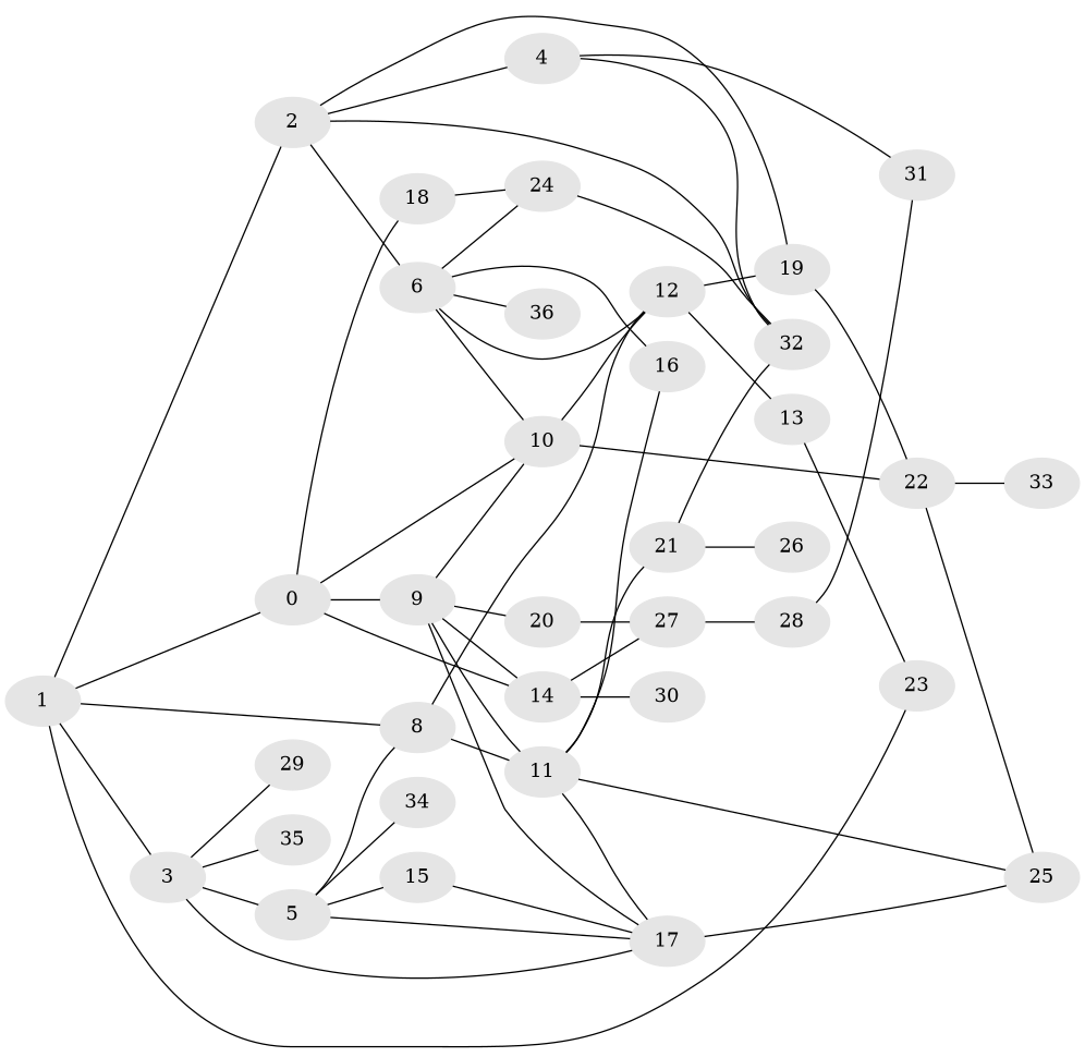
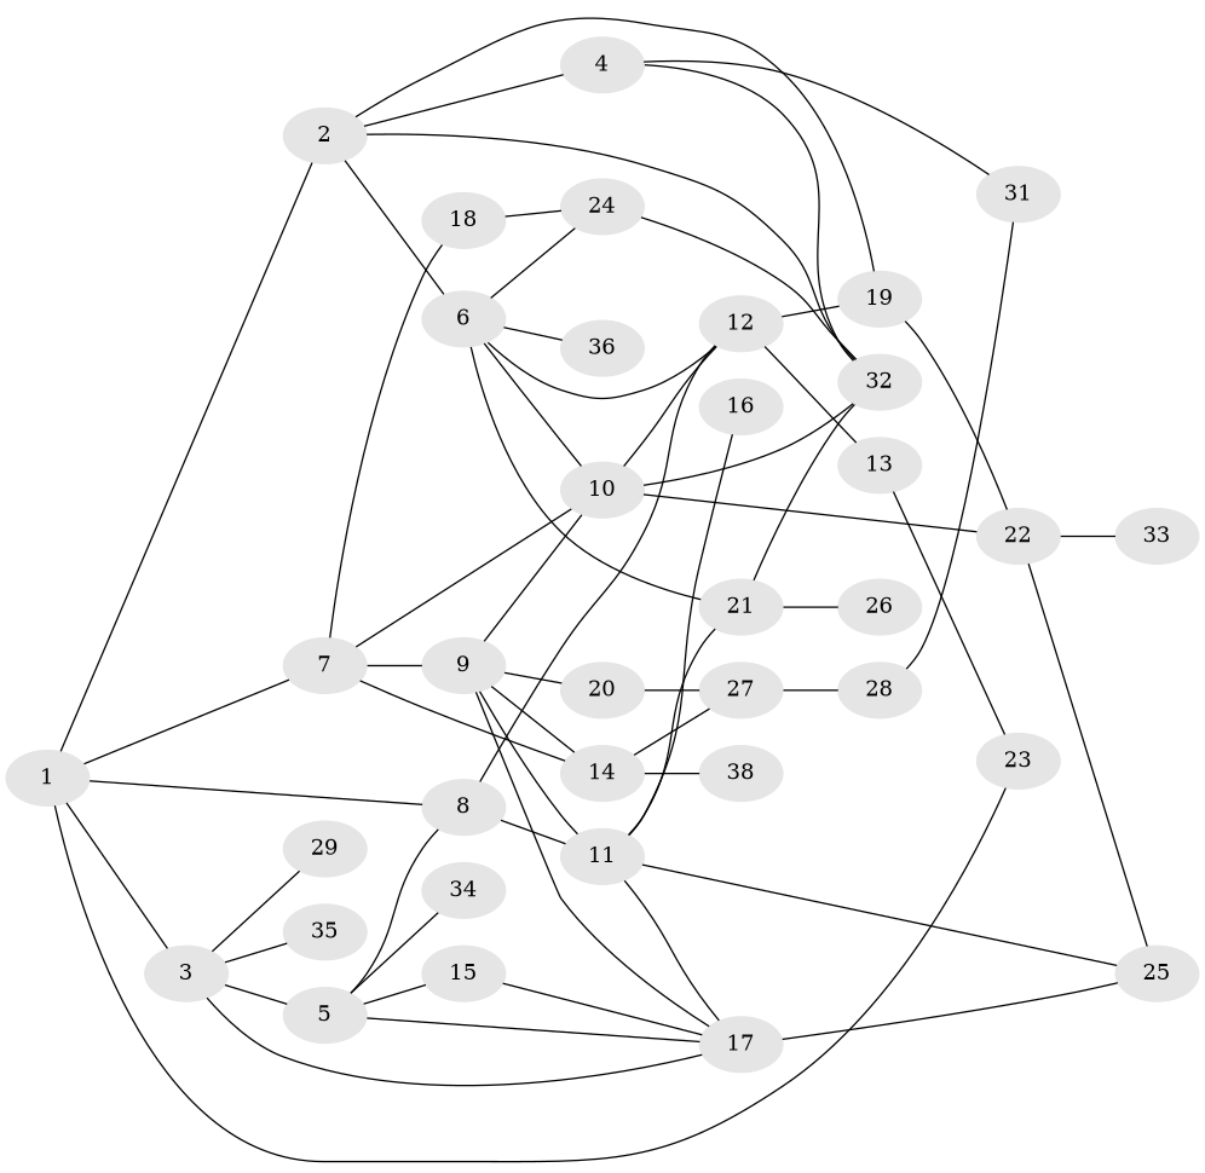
  graph {
    rankdir=LR
    node [color=gray90 style=filled]
    edge [weight=1.0]
    1
    2
    3
-   7 [label=0]
+   7
    8
    23
    4
    6
    19
    32
    5
    17
    29
    35
    10
    9
    14
    18
    12
    11
    31
    16
    24
    36
    22
    15
    34
    25
    13
    20
    27
-   30
+   30 [label=38]
    21
    33
    26
    28
    1 -- 2
    1 -- 3
    1 -- 7
    1 -- 8
    1 -- 23
    2 -- 4 [weight=2.0]
    2 -- 6 [weight=2.0]
    2 -- 19
    2 -- 32
    3 -- 5
    3 -- 17 [weight=2.0]
    3 -- 29
    3 -- 35
    7 -- 10
    7 -- 9
    7 -- 14
    7 -- 18
    8 -- 12
    8 -- 11
    4 -- 32
    4 -- 31
    6 -- 10
    6 -- 12
-   6 -- 16
+   6 -- 21
    6 -- 24
    6 -- 36
    19 -- 22
    5 -- 8
    5 -- 17
    5 -- 15
    5 -- 34
    17 -- 25
+   10 -- 32
    10 -- 12
    10 -- 22
    9 -- 17
    9 -- 10
    9 -- 14
    9 -- 11
    9 -- 20
    14 -- 27
    14 -- 30
    18 -- 24
    12 -- 19
    12 -- 13
    11 -- 17
    11 -- 16
    11 -- 25
    11 -- 21
    24 -- 32
    22 -- 25
    22 -- 33
    15 -- 17
    13 -- 23
    20 -- 27
    27 -- 28
    21 -- 32 [weight=2.0]
    21 -- 26
    28 -- 31
  }
